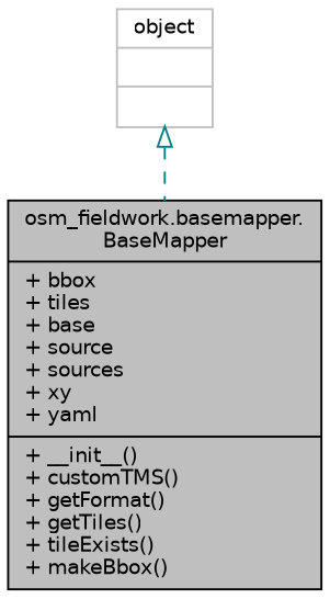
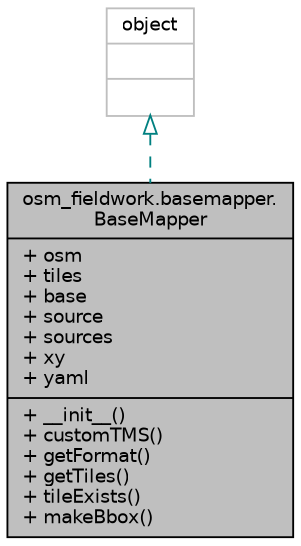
  digraph {
    node [fontname=Helvetica fontsize=10 shape=record style=filled]
-   n1 [color=black fillcolor=grey75 fontcolor=black height=0.2 label="{osm_fieldwork.basemapper.\lBaseMapper\n|+ bbox\l+ tiles\l+ base\l+ source\l+ sources\l+ xy\l+ yaml\l|+ __init__()\l+ customTMS()\l+ getFormat()\l+ getTiles()\l+ tileExists()\l+ makeBbox()\l}" width=0.4]
+   n1 [color=black fillcolor=grey75 fontcolor=black height=0.2 label="{osm_fieldwork.basemapper.\lBaseMapper\n|+ osm\l+ tiles\l+ base\l+ source\l+ sources\l+ xy\l+ yaml\l|+ __init__()\l+ customTMS()\l+ getFormat()\l+ getTiles()\l+ tileExists()\l+ makeBbox()\l}" width=0.4]
    n2 [color=grey75 fillcolor=white height=0.2 label="{object\n||}" width=0.4]
    n2 -> n1 [arrowtail=onormal color=teal dir=back fontname=Helvetica fontsize=10 labelfontname=Helvetica labelfontsize=10 style=dashed]
  }
